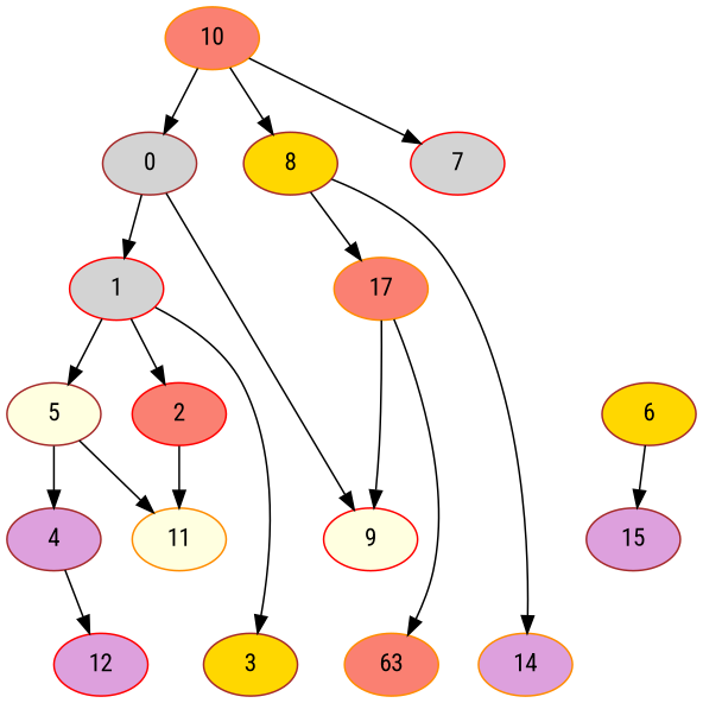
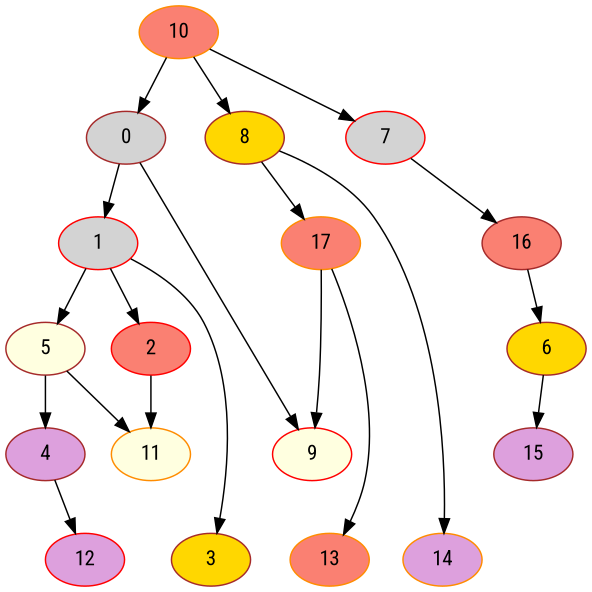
  digraph {
    fontname="Roboto Condensed"
    node [color=brown fillcolor=salmon fontname="Roboto Condensed" style=filled]
    edge [fontname="Roboto Condensed" weight=0]
    0 [fillcolor=lightgrey]
    1 [color=red fillcolor=lightgrey]
    9 [color=red fillcolor=lightyellow]
    2 [color=red]
    3 [fillcolor=gold]
    5 [fillcolor=lightyellow]
    11 [color=darkorange fillcolor=lightyellow]
    4 [fillcolor=plum]
    12 [color=red fillcolor=plum]
    6 [fillcolor=gold]
    15 [fillcolor=plum]
    7 [color=red fillcolor=lightgrey]
+   16
    8 [fillcolor=gold]
    14 [color=darkorange fillcolor=plum]
    17 [color=darkorange]
-   13 [color=darkorange label=63]
+   13 [color=darkorange]
    10 [color=darkorange]
    0 -> 1
    0 -> 9
    1 -> 2
    1 -> 3
    1 -> 5
    2 -> 11
    5 -> 11
    5 -> 4
    4 -> 12
    6 -> 15
+   7 -> 16
+   16 -> 6
    8 -> 14
    8 -> 17
    17 -> 9
    17 -> 13
    10 -> 0
    10 -> 7
    10 -> 8
  }
